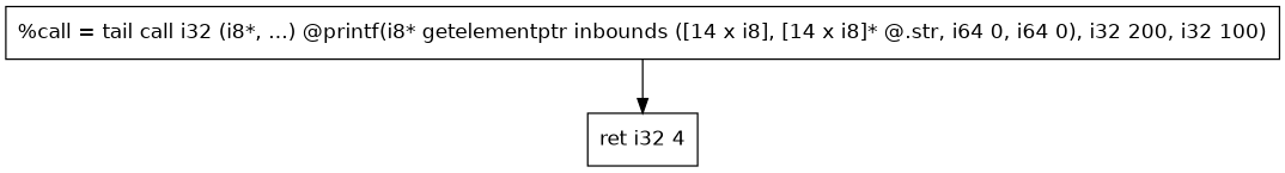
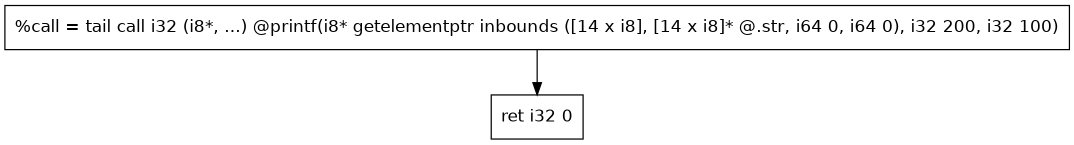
  digraph {
    fontname="DejaVu Sans"
    node [shape=record fontname="DejaVu Sans"]
    n1 [label="  %call = tail call i32 (i8*, ...) @printf(i8* getelementptr inbounds ([14 x i8], [14 x i8]* @.str, i64 0, i64 0), i32 200, i32 100)"]
-   n2 [label="ret i32 4"]
+   n2 [label="  ret i32 0"]
    n1 -> n2 [fontname="DejaVu Sans"]
  }
